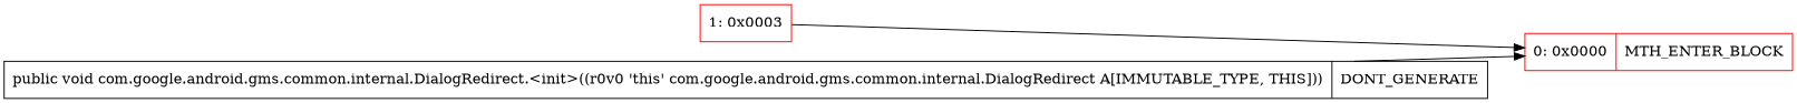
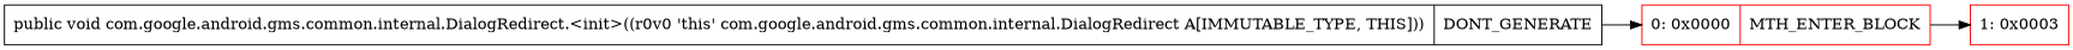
  digraph {
    rankdir=LR
    node [color=red shape=record]
    n1 [label="{0\:\ 0x0000|MTH_ENTER_BLOCK\l}"]
    n2 [label="{1\:\ 0x0003}"]
    n3 [label="{public void com.google.android.gms.common.internal.DialogRedirect.\<init\>((r0v0 'this' com.google.android.gms.common.internal.DialogRedirect A[IMMUTABLE_TYPE, THIS]))  | DONT_GENERATE\l}" color=""]
    subgraph cluster_1 {
      label="R(0)"
    }
-   n2 -> n1
+   n1 -> n2
    n3 -> n1
  }
